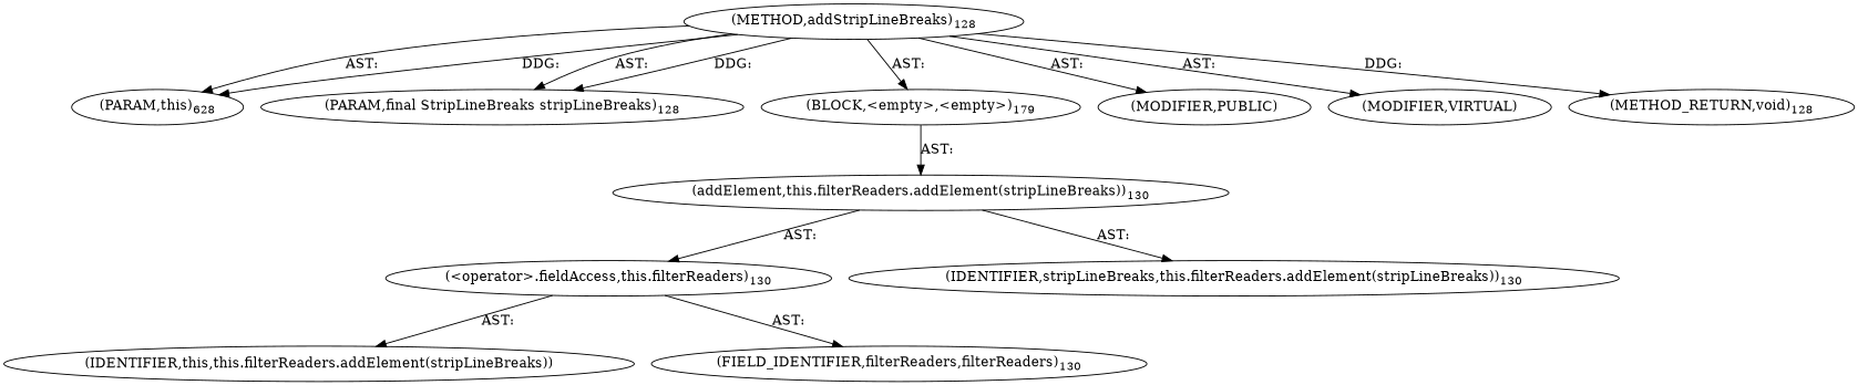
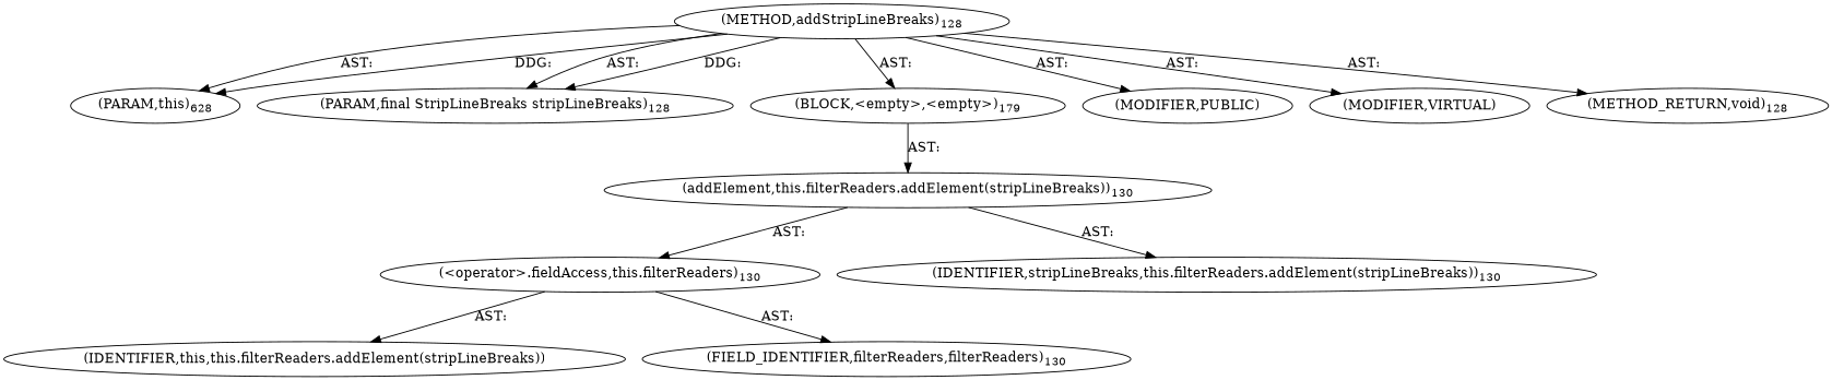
  digraph {
    n1 [label=<(METHOD,addStripLineBreaks)<SUB>128</SUB>>]
    n2 [label=<(PARAM,this)<SUB>628</SUB>>]
    n3 [label=<(PARAM,final StripLineBreaks stripLineBreaks)<SUB>128</SUB>>]
    n4 [label=<(BLOCK,&lt;empty&gt;,&lt;empty&gt;)<SUB>179</SUB>>]
    n5 [label=<(MODIFIER,PUBLIC)>]
    n6 [label=<(MODIFIER,VIRTUAL)>]
    n7 [label=<(METHOD_RETURN,void)<SUB>128</SUB>>]
    n8 [label=<(addElement,this.filterReaders.addElement(stripLineBreaks))<SUB>130</SUB>>]
    n9 [label=<(&lt;operator&gt;.fieldAccess,this.filterReaders)<SUB>130</SUB>>]
    n10 [label=<(IDENTIFIER,stripLineBreaks,this.filterReaders.addElement(stripLineBreaks))<SUB>130</SUB>>]
    n11 [label=<(IDENTIFIER,this,this.filterReaders.addElement(stripLineBreaks))>]
    n12 [label=<(FIELD_IDENTIFIER,filterReaders,filterReaders)<SUB>130</SUB>>]
    n1 -> n2 [label="AST: "]
    n1 -> n2 [label="DDG: "]
    n1 -> n3 [label="AST: "]
    n1 -> n3 [label="DDG: "]
    n1 -> n4 [label="AST: "]
    n1 -> n5 [label="AST: "]
    n1 -> n6 [label="AST: "]
-   n1 -> n7 [label="DDG: "]
+   n1 -> n7 [label="AST: "]
    n4 -> n8 [label="AST: "]
    n8 -> n9 [label="AST: "]
    n8 -> n10 [label="AST: "]
    n9 -> n11 [label="AST: "]
    n9 -> n12 [label="AST: "]
  }
